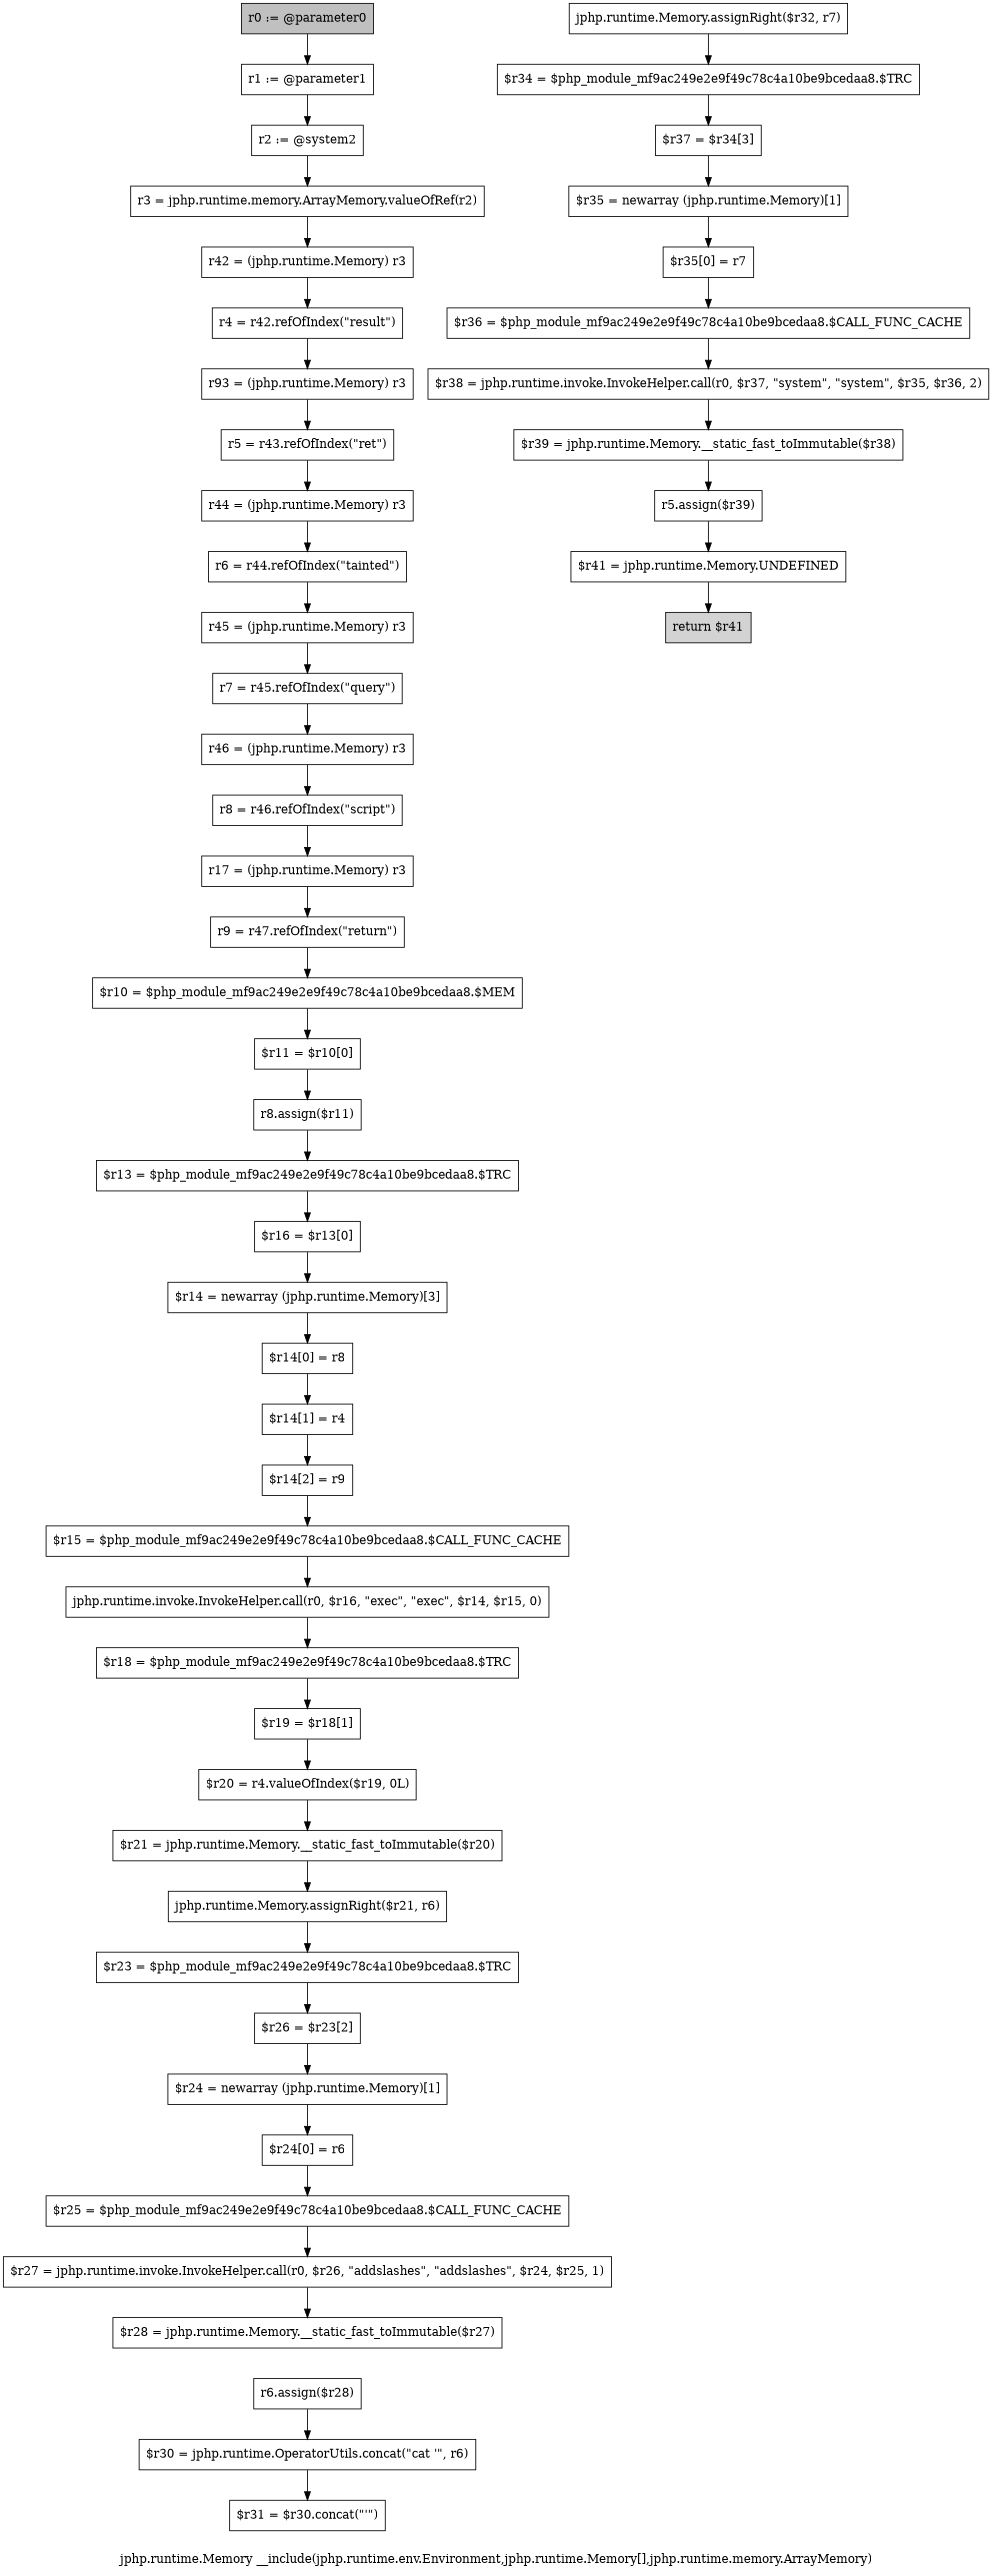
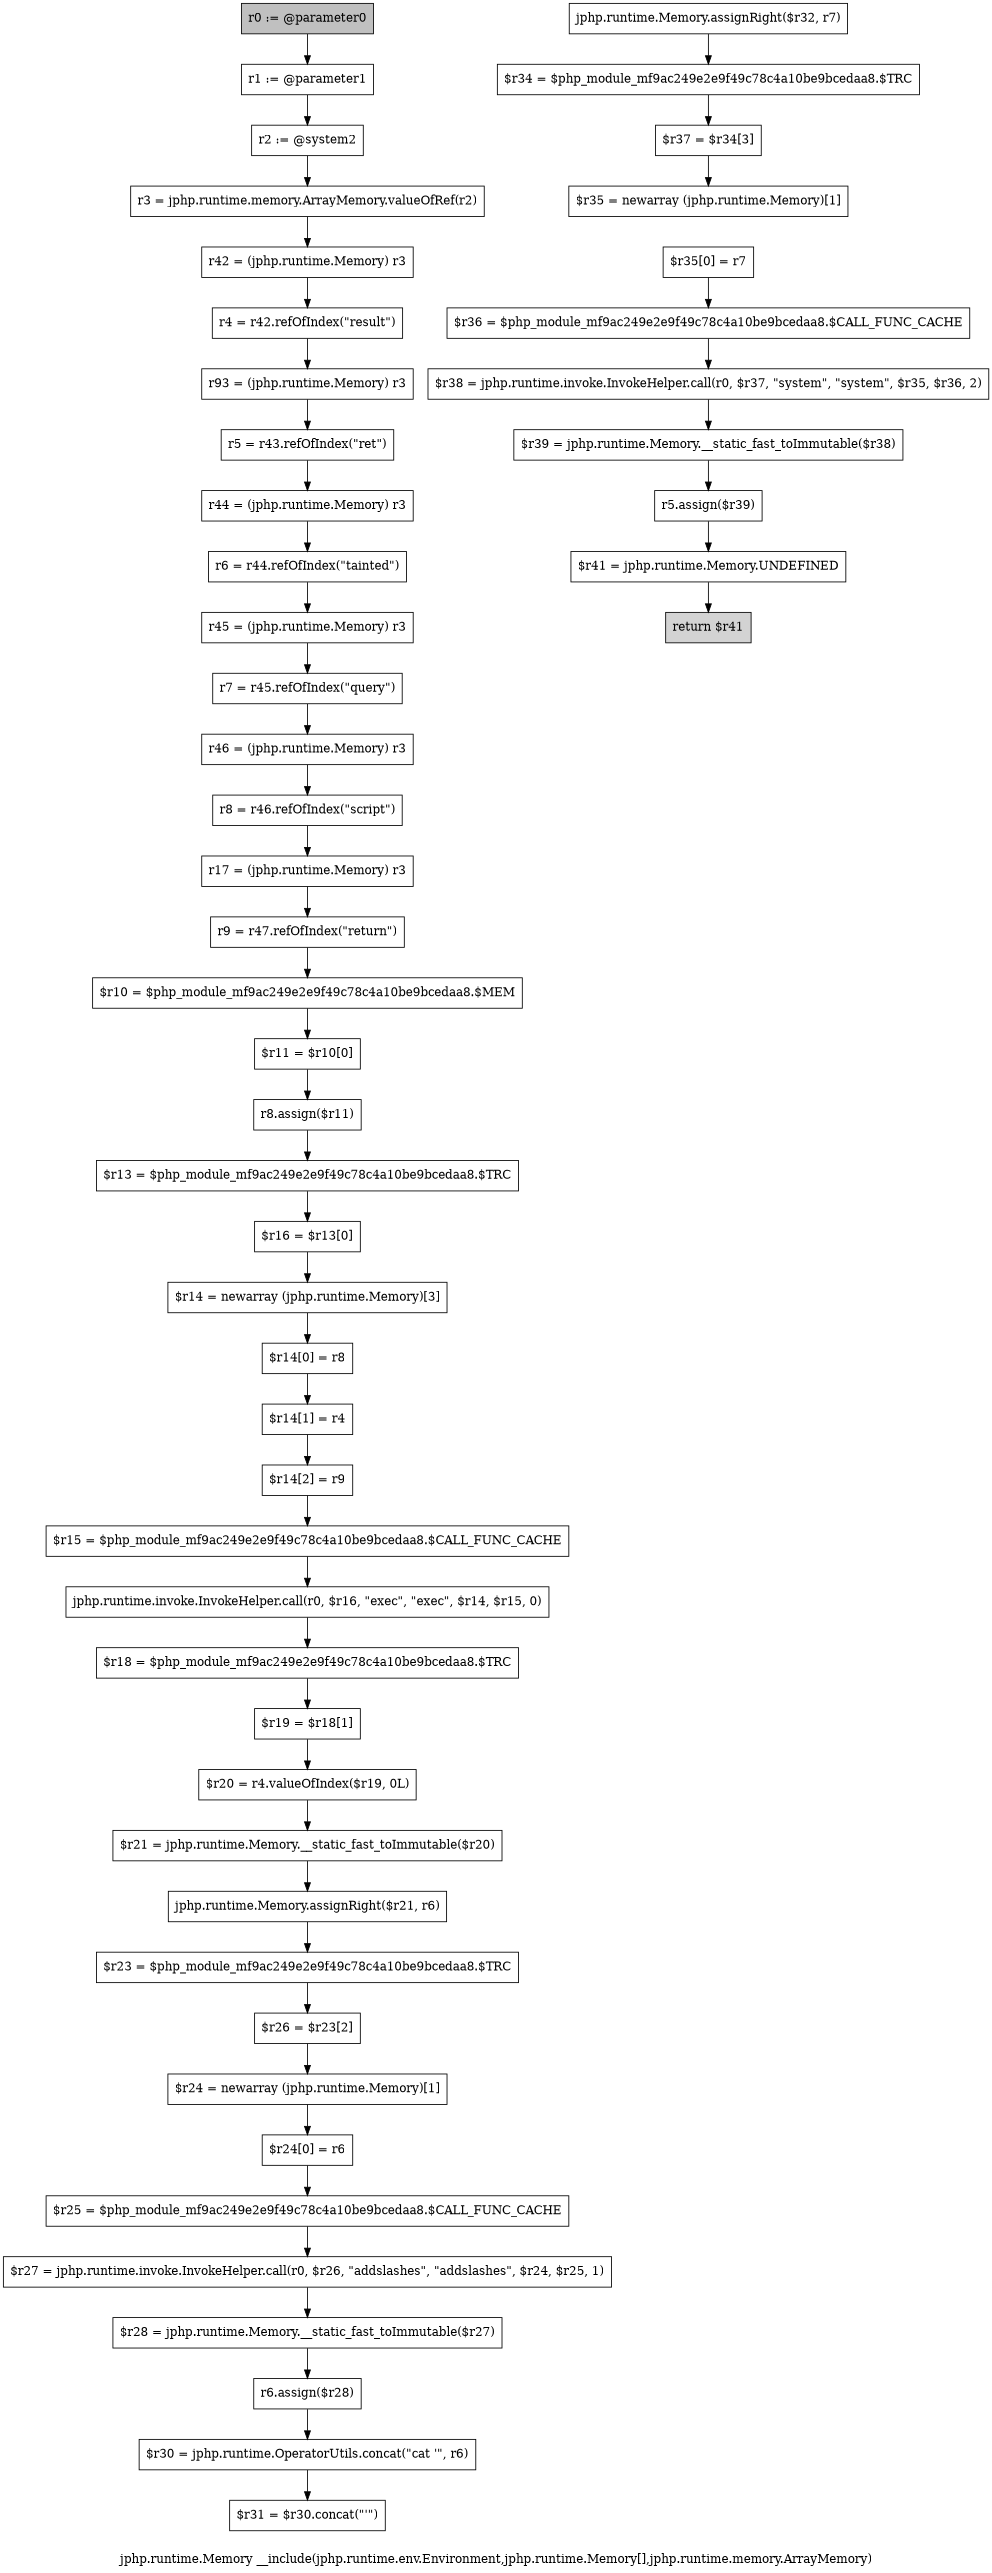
  digraph {
    label="jphp.runtime.Memory __include(jphp.runtime.env.Environment,jphp.runtime.Memory[],jphp.runtime.memory.ArrayMemory)"
    node [shape=box]
    n1 [fillcolor=gray label="r0 := @parameter0" style=filled]
    n2 [label="r1 := @parameter1"]
    n3 [label="r2 := @system2"]
    n4 [label="r3 = jphp.runtime.memory.ArrayMemory.valueOfRef(r2)"]
    n5 [label="r42 = (jphp.runtime.Memory) r3"]
    n6 [label="r4 = r42.refOfIndex(\"result\")"]
    n7 [label="r93 = (jphp.runtime.Memory) r3"]
    n8 [label="r5 = r43.refOfIndex(\"ret\")"]
    n9 [label="r44 = (jphp.runtime.Memory) r3"]
    n10 [label="r6 = r44.refOfIndex(\"tainted\")"]
    n11 [label="r45 = (jphp.runtime.Memory) r3"]
    n12 [label="r7 = r45.refOfIndex(\"query\")"]
    n13 [label="r46 = (jphp.runtime.Memory) r3"]
    n14 [label="r8 = r46.refOfIndex(\"script\")"]
    n15 [label="r17 = (jphp.runtime.Memory) r3"]
    n16 [label="r9 = r47.refOfIndex(\"return\")"]
    n17 [label="$r10 = $php_module_mf9ac249e2e9f49c78c4a10be9bcedaa8.$MEM"]
    n18 [label="$r11 = $r10[0]"]
    n19 [label="r8.assign($r11)"]
    n20 [label="$r13 = $php_module_mf9ac249e2e9f49c78c4a10be9bcedaa8.$TRC"]
    n21 [label="$r16 = $r13[0]"]
    n22 [label="$r14 = newarray (jphp.runtime.Memory)[3]"]
    n23 [label="$r14[0] = r8"]
    n24 [label="$r14[1] = r4"]
    n25 [label="$r14[2] = r9"]
    n26 [label="$r15 = $php_module_mf9ac249e2e9f49c78c4a10be9bcedaa8.$CALL_FUNC_CACHE"]
    n27 [label="jphp.runtime.invoke.InvokeHelper.call(r0, $r16, \"exec\", \"exec\", $r14, $r15, 0)"]
    n28 [label="$r18 = $php_module_mf9ac249e2e9f49c78c4a10be9bcedaa8.$TRC"]
    n29 [label="$r19 = $r18[1]"]
    n30 [label="$r20 = r4.valueOfIndex($r19, 0L)"]
    n31 [label="$r21 = jphp.runtime.Memory.__static_fast_toImmutable($r20)"]
    n32 [label="jphp.runtime.Memory.assignRight($r21, r6)"]
    n33 [label="$r23 = $php_module_mf9ac249e2e9f49c78c4a10be9bcedaa8.$TRC"]
    n34 [label="$r26 = $r23[2]"]
    n35 [label="$r24 = newarray (jphp.runtime.Memory)[1]"]
    n36 [label="$r24[0] = r6"]
    n37 [label="$r25 = $php_module_mf9ac249e2e9f49c78c4a10be9bcedaa8.$CALL_FUNC_CACHE"]
    n38 [label="$r27 = jphp.runtime.invoke.InvokeHelper.call(r0, $r26, \"addslashes\", \"addslashes\", $r24, $r25, 1)"]
    n39 [label="$r28 = jphp.runtime.Memory.__static_fast_toImmutable($r27)"]
    n40 [label="r6.assign($r28)"]
    n41 [label="$r30 = jphp.runtime.OperatorUtils.concat(\"cat \'\", r6)"]
    n42 [label="$r31 = $r30.concat(\"\'\")"]
    n43 [label="jphp.runtime.Memory.assignRight($r32, r7)"]
    n44 [label="$r34 = $php_module_mf9ac249e2e9f49c78c4a10be9bcedaa8.$TRC"]
    n45 [label="$r37 = $r34[3]"]
    n46 [label="$r35 = newarray (jphp.runtime.Memory)[1]"]
    n47 [label="$r35[0] = r7"]
    n48 [label="$r36 = $php_module_mf9ac249e2e9f49c78c4a10be9bcedaa8.$CALL_FUNC_CACHE"]
    n49 [label="$r38 = jphp.runtime.invoke.InvokeHelper.call(r0, $r37, \"system\", \"system\", $r35, $r36, 2)"]
    n50 [label="$r39 = jphp.runtime.Memory.__static_fast_toImmutable($r38)"]
    n51 [label="r5.assign($r39)"]
    n52 [label="$r41 = jphp.runtime.Memory.UNDEFINED"]
    n53 [fillcolor=lightgray label="return $r41" style=filled]
    n1 -> n2
    n2 -> n3
    n3 -> n4
    n4 -> n5
    n5 -> n6
    n6 -> n7
    n7 -> n8
    n8 -> n9
    n9 -> n10
    n10 -> n11
    n11 -> n12
    n12 -> n13
    n13 -> n14
    n14 -> n15
    n15 -> n16
    n16 -> n17
    n17 -> n18
    n18 -> n19
    n19 -> n20
    n20 -> n21
    n21 -> n22
    n22 -> n23
    n23 -> n24
    n24 -> n25
    n25 -> n26
    n26 -> n27
    n27 -> n28
    n28 -> n29
    n29 -> n30
    n30 -> n31
    n31 -> n32
    n32 -> n33
    n33 -> n34
    n34 -> n35
    n35 -> n36
    n36 -> n37
    n37 -> n38
    n38 -> n39
+   n39 -> n40
    n40 -> n41
    n41 -> n42
    n43 -> n44
    n44 -> n45
    n45 -> n46
-   n46 -> n47
    n47 -> n48
    n48 -> n49
    n49 -> n50
    n50 -> n51
    n51 -> n52
    n52 -> n53
  }
